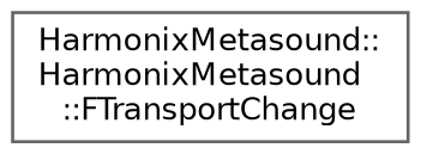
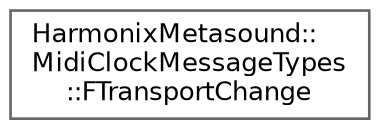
  digraph {
    rankdir=LR
-   n1 [color=grey40 fillcolor=white fontname=Helvetica fontsize=10 height=0.2 label="HarmonixMetasound::\lHarmonixMetasound\l::FTransportChange" shape=box style=filled width=0.4]
+   n1 [color=grey40 fillcolor=white fontname=Helvetica fontsize=10 height=0.2 label="HarmonixMetasound::\lMidiClockMessageTypes\l::FTransportChange" shape=box style=filled width=0.4]
  }
